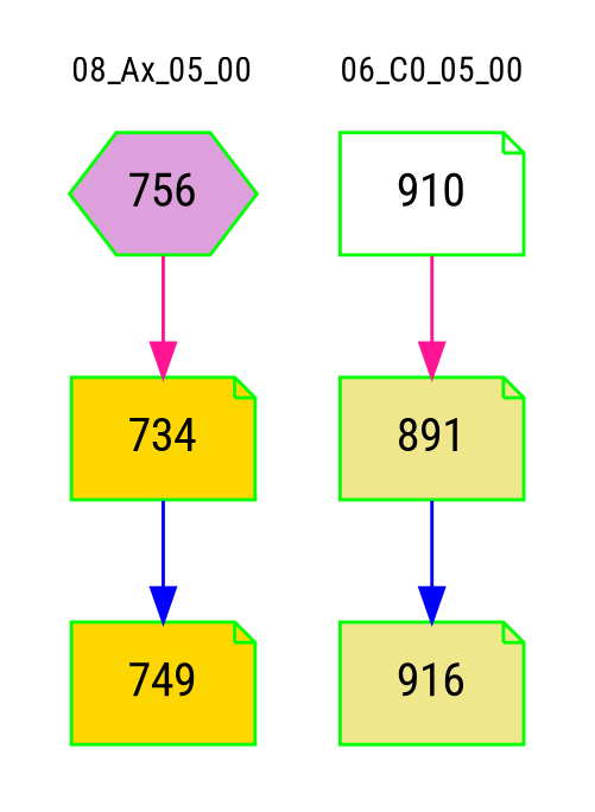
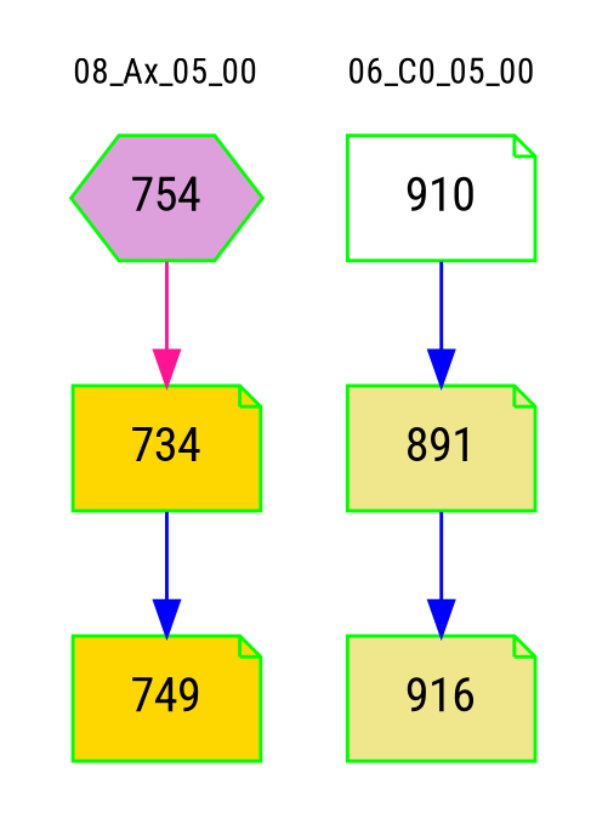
  digraph {
    fontname="Roboto Condensed"
    node [color=green fillcolor=gold fontname="Roboto Condensed" shape=note style=filled]
    edge [color=deeppink fontname="Roboto Condensed"]
-   n1 [fillcolor=plum label=756 shape=hexagon]
+   n1 [fillcolor=plum label=754 shape=hexagon]
    n2 [label=734]
    n3 [label=749]
    n4 [fillcolor=white label=910]
    n5 [fillcolor=khaki label=891]
    n6 [fillcolor=khaki label=916]
    subgraph cluster_1 {
      color=white
      fontsize=10
      label="08_Ax_05_00"
      n1
      n2
      n3
    }
    subgraph cluster_2 {
      color=white
      fontsize=10
      label="06_C0_05_00"
      n4
      n5
      n6
    }
    n1 -> n2
    n2 -> n3 [color=blue]
-   n4 -> n5
+   n4 -> n5 [color=blue]
    n5 -> n6 [color=blue]
  }
